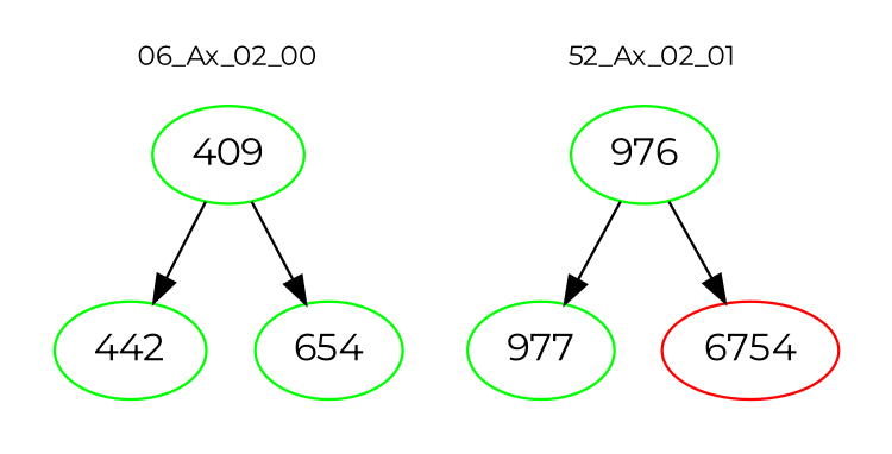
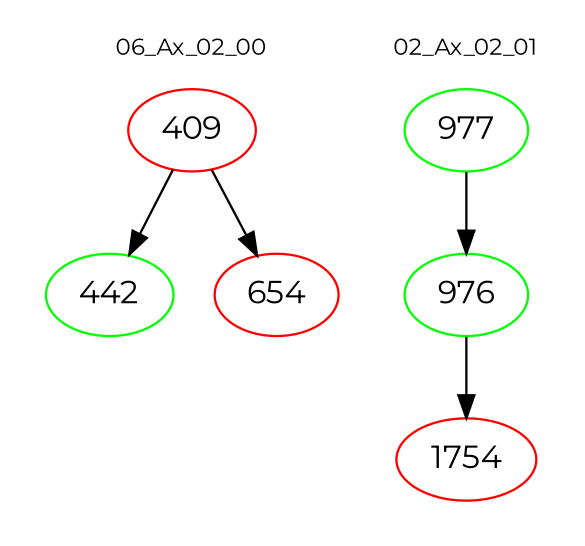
  digraph {
    fontname=Montserrat
    node [color=green fontname=Montserrat]
    edge [color=black fontname=Montserrat]
-   n1 [label=409]
+   n1 [color=red label=409]
    n2 [label=442]
-   n3 [label=654]
+   n3 [color=red label=654]
    n4 [label=976]
    n5 [label=977]
-   n6 [color=red label=6754]
+   n6 [color=red label=1754]
    subgraph cluster_1 {
      color=white
      fontsize=10
      label="06_Ax_02_00"
      n1
      n2
      n3
    }
    subgraph cluster_2 {
      color=white
      fontsize=10
-     label="52_Ax_02_01"
+     label="02_Ax_02_01"
      n4
      n5
      n6
    }
    n1 -> n2
    n1 -> n3
-   n4 -> n5
+   n5 -> n4
    n4 -> n6
  }
